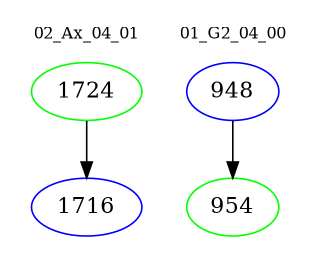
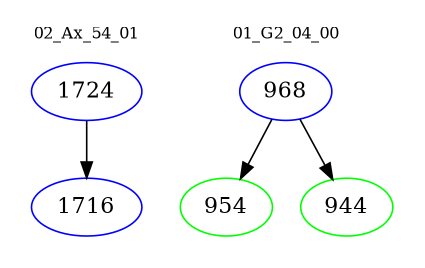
  digraph {
    node [color=green]
    edge [color=black]
-   n1 [label=1724]
+   n1 [color=blue label=1724]
    n2 [color=blue label=1716]
    n3 [label=954]
-   n4 [color=blue label=948]
+   n4 [color=blue label=968]
+   n5 [label=944]
    subgraph cluster_1 {
      color=white
      fontsize=10
-     label="02_Ax_04_01"
+     label="02_Ax_54_01"
      n1
      n2
    }
    subgraph cluster_2 {
      color=white
      fontsize=10
      label="01_G2_04_00"
      n3
      n4
+     n5
    }
    n1 -> n2
    n4 -> n3
+   n4 -> n5
  }
